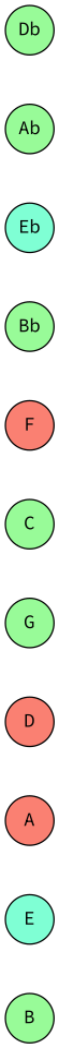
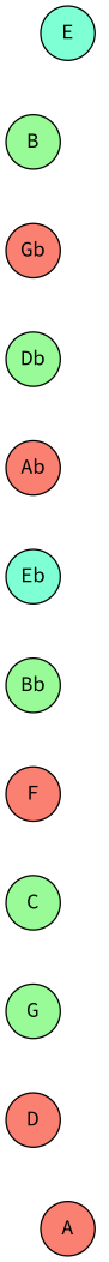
  graph {
    fontname="Source Code Pro"
    mindist=.1
    node [fillcolor=palegreen fontname="Source Code Pro" margin=0 shape=circle style=filled]
    edge [fontname="Source Code Pro" style=invis]
    E [fillcolor=aquamarine]
    B
+   Gb [fillcolor=salmon]
    Db
-   Ab
+   Ab [fillcolor=salmon]
    Eb [fillcolor=aquamarine]
    Bb
    F [fillcolor=salmon]
    C
    G
    D [fillcolor=salmon]
    A [fillcolor=salmon]
    subgraph sub_1 {
      E
      B
+     Gb
      Db
      Ab
      Eb
      Bb
      F
      C
      G
      D
      A
    }
    E -- B
+   B -- Gb
+   Gb -- Db
    Db -- Ab
    Ab -- Eb
    Eb -- Bb
    Bb -- F
    F -- C
    C -- G
    G -- D
    D -- A
    A -- E
  }
